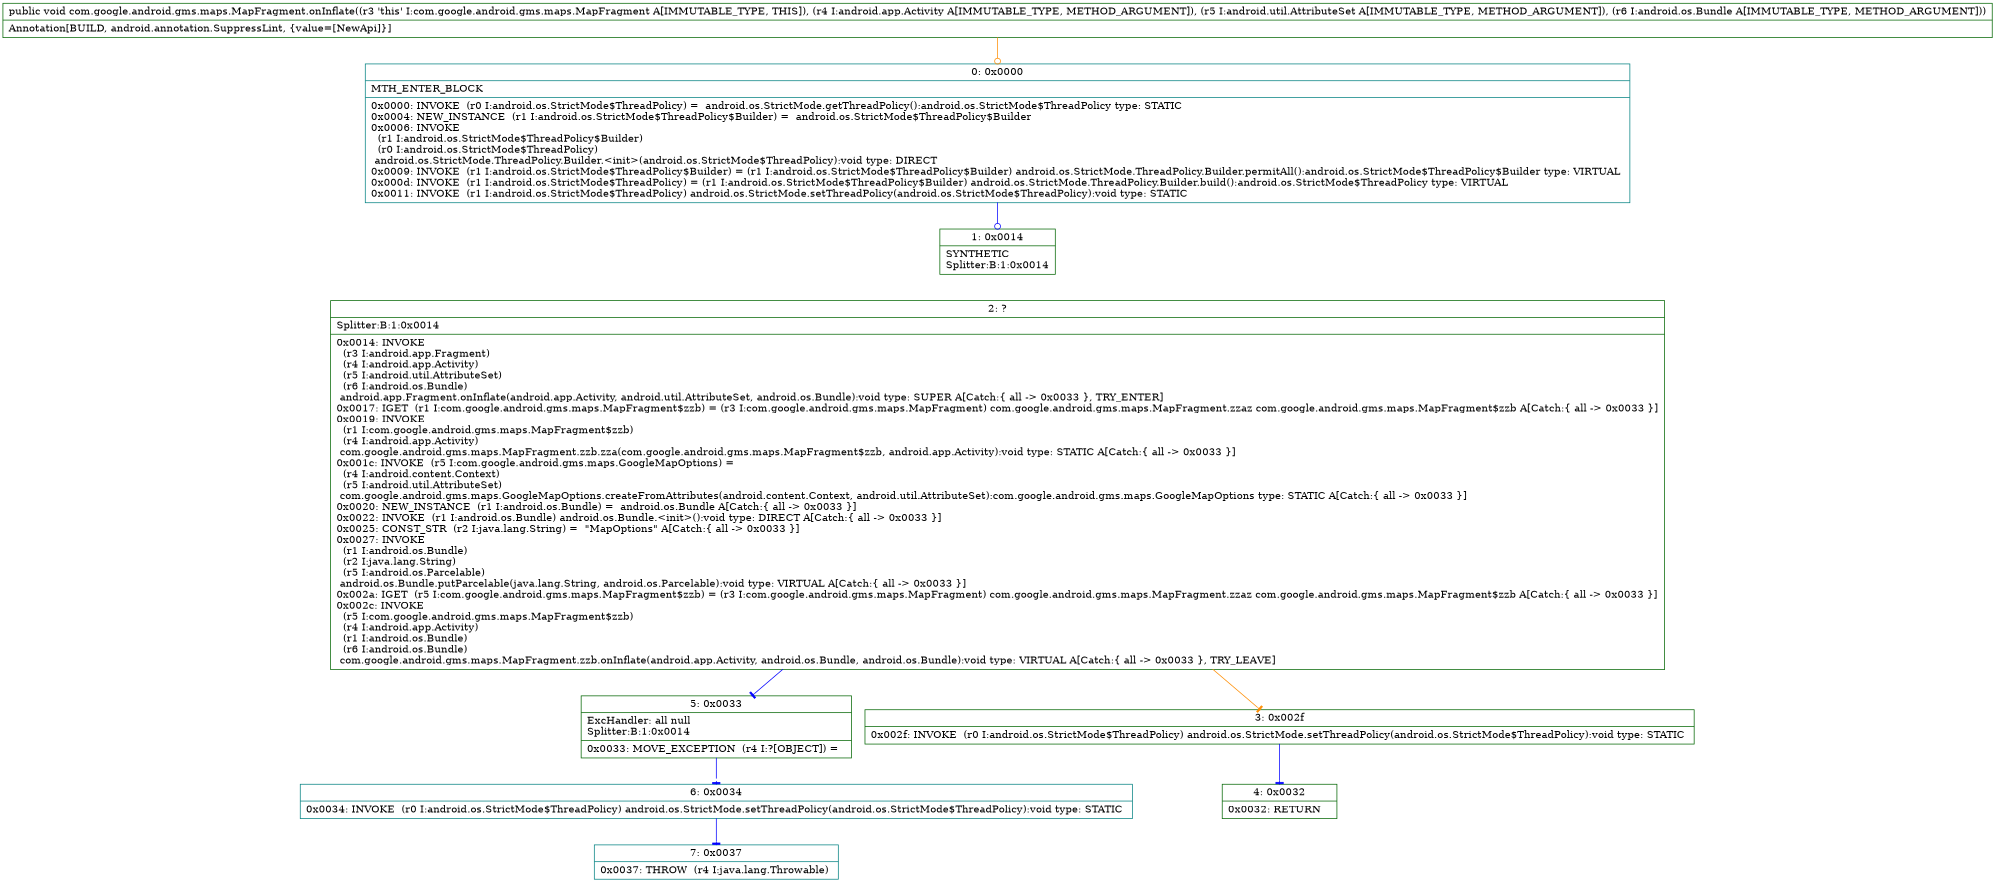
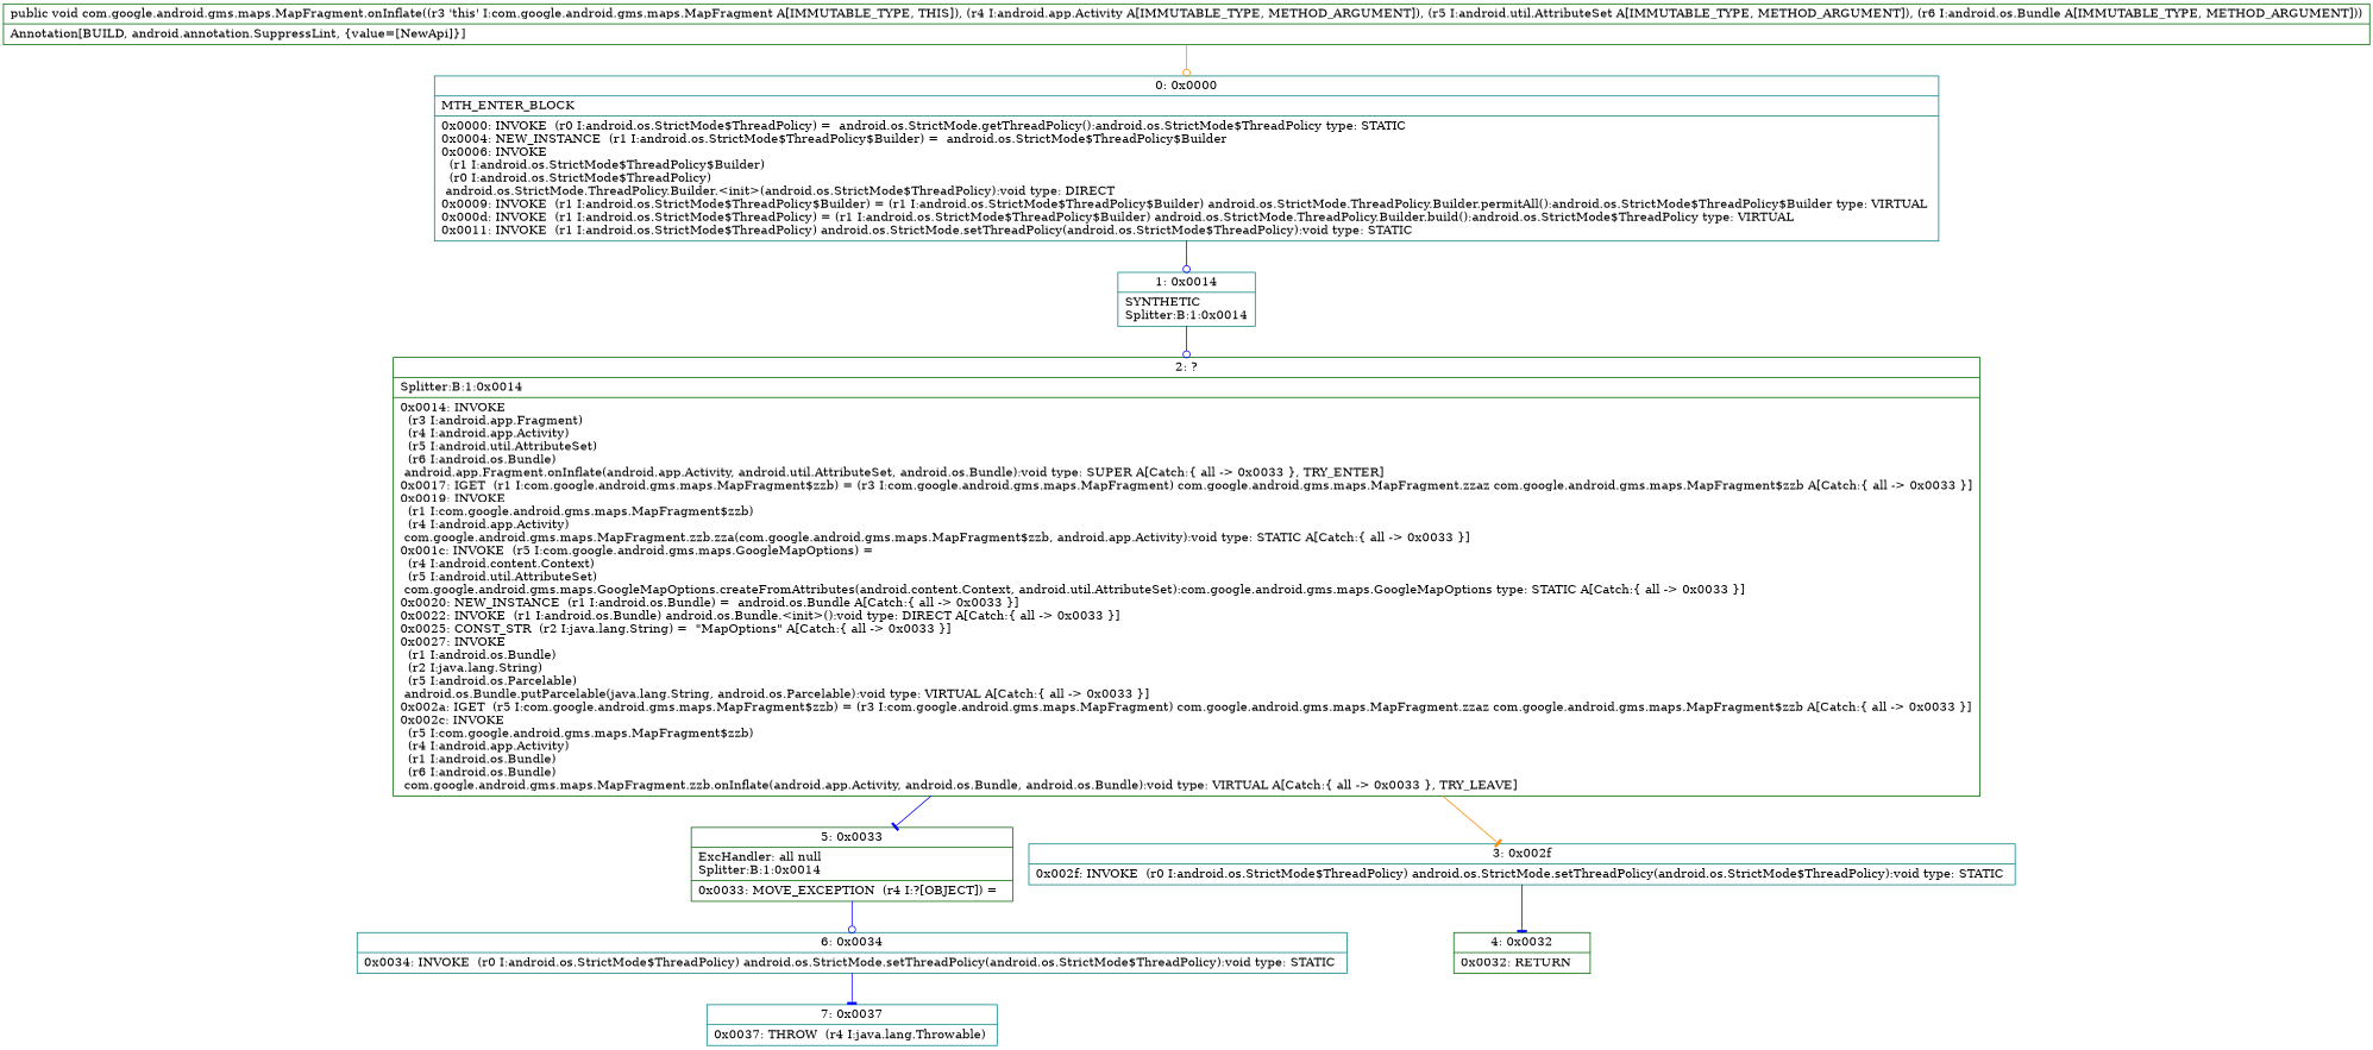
  digraph {
    node [color=darkgreen shape=record]
    edge [arrowhead=odot color=blue]
    n1 [color=teal label="{0\:\ 0x0000|MTH_ENTER_BLOCK\l|0x0000: INVOKE  (r0 I:android.os.StrictMode$ThreadPolicy) =  android.os.StrictMode.getThreadPolicy():android.os.StrictMode$ThreadPolicy type: STATIC \l0x0004: NEW_INSTANCE  (r1 I:android.os.StrictMode$ThreadPolicy$Builder) =  android.os.StrictMode$ThreadPolicy$Builder \l0x0006: INVOKE  \l  (r1 I:android.os.StrictMode$ThreadPolicy$Builder)\l  (r0 I:android.os.StrictMode$ThreadPolicy)\l android.os.StrictMode.ThreadPolicy.Builder.\<init\>(android.os.StrictMode$ThreadPolicy):void type: DIRECT \l0x0009: INVOKE  (r1 I:android.os.StrictMode$ThreadPolicy$Builder) = (r1 I:android.os.StrictMode$ThreadPolicy$Builder) android.os.StrictMode.ThreadPolicy.Builder.permitAll():android.os.StrictMode$ThreadPolicy$Builder type: VIRTUAL \l0x000d: INVOKE  (r1 I:android.os.StrictMode$ThreadPolicy) = (r1 I:android.os.StrictMode$ThreadPolicy$Builder) android.os.StrictMode.ThreadPolicy.Builder.build():android.os.StrictMode$ThreadPolicy type: VIRTUAL \l0x0011: INVOKE  (r1 I:android.os.StrictMode$ThreadPolicy) android.os.StrictMode.setThreadPolicy(android.os.StrictMode$ThreadPolicy):void type: STATIC \l}"]
-   n2 [label="{1\:\ 0x0014|SYNTHETIC\lSplitter:B:1:0x0014\l}"]
+   n2 [color=teal label="{1\:\ 0x0014|SYNTHETIC\lSplitter:B:1:0x0014\l}"]
    n3 [label="{2\:\ ?|Splitter:B:1:0x0014\l|0x0014: INVOKE  \l  (r3 I:android.app.Fragment)\l  (r4 I:android.app.Activity)\l  (r5 I:android.util.AttributeSet)\l  (r6 I:android.os.Bundle)\l android.app.Fragment.onInflate(android.app.Activity, android.util.AttributeSet, android.os.Bundle):void type: SUPER A[Catch:\{ all \-\> 0x0033 \}, TRY_ENTER]\l0x0017: IGET  (r1 I:com.google.android.gms.maps.MapFragment$zzb) = (r3 I:com.google.android.gms.maps.MapFragment) com.google.android.gms.maps.MapFragment.zzaz com.google.android.gms.maps.MapFragment$zzb A[Catch:\{ all \-\> 0x0033 \}]\l0x0019: INVOKE  \l  (r1 I:com.google.android.gms.maps.MapFragment$zzb)\l  (r4 I:android.app.Activity)\l com.google.android.gms.maps.MapFragment.zzb.zza(com.google.android.gms.maps.MapFragment$zzb, android.app.Activity):void type: STATIC A[Catch:\{ all \-\> 0x0033 \}]\l0x001c: INVOKE  (r5 I:com.google.android.gms.maps.GoogleMapOptions) = \l  (r4 I:android.content.Context)\l  (r5 I:android.util.AttributeSet)\l com.google.android.gms.maps.GoogleMapOptions.createFromAttributes(android.content.Context, android.util.AttributeSet):com.google.android.gms.maps.GoogleMapOptions type: STATIC A[Catch:\{ all \-\> 0x0033 \}]\l0x0020: NEW_INSTANCE  (r1 I:android.os.Bundle) =  android.os.Bundle A[Catch:\{ all \-\> 0x0033 \}]\l0x0022: INVOKE  (r1 I:android.os.Bundle) android.os.Bundle.\<init\>():void type: DIRECT A[Catch:\{ all \-\> 0x0033 \}]\l0x0025: CONST_STR  (r2 I:java.lang.String) =  \"MapOptions\" A[Catch:\{ all \-\> 0x0033 \}]\l0x0027: INVOKE  \l  (r1 I:android.os.Bundle)\l  (r2 I:java.lang.String)\l  (r5 I:android.os.Parcelable)\l android.os.Bundle.putParcelable(java.lang.String, android.os.Parcelable):void type: VIRTUAL A[Catch:\{ all \-\> 0x0033 \}]\l0x002a: IGET  (r5 I:com.google.android.gms.maps.MapFragment$zzb) = (r3 I:com.google.android.gms.maps.MapFragment) com.google.android.gms.maps.MapFragment.zzaz com.google.android.gms.maps.MapFragment$zzb A[Catch:\{ all \-\> 0x0033 \}]\l0x002c: INVOKE  \l  (r5 I:com.google.android.gms.maps.MapFragment$zzb)\l  (r4 I:android.app.Activity)\l  (r1 I:android.os.Bundle)\l  (r6 I:android.os.Bundle)\l com.google.android.gms.maps.MapFragment.zzb.onInflate(android.app.Activity, android.os.Bundle, android.os.Bundle):void type: VIRTUAL A[Catch:\{ all \-\> 0x0033 \}, TRY_LEAVE]\l}"]
    n4 [label="{5\:\ 0x0033|ExcHandler: all null\lSplitter:B:1:0x0014\l|0x0033: MOVE_EXCEPTION  (r4 I:?[OBJECT]) =  \l}"]
-   n5 [label="{3\:\ 0x002f|0x002f: INVOKE  (r0 I:android.os.StrictMode$ThreadPolicy) android.os.StrictMode.setThreadPolicy(android.os.StrictMode$ThreadPolicy):void type: STATIC \l}"]
+   n5 [color=teal label="{3\:\ 0x002f|0x002f: INVOKE  (r0 I:android.os.StrictMode$ThreadPolicy) android.os.StrictMode.setThreadPolicy(android.os.StrictMode$ThreadPolicy):void type: STATIC \l}"]
    n6 [color=teal label="{6\:\ 0x0034|0x0034: INVOKE  (r0 I:android.os.StrictMode$ThreadPolicy) android.os.StrictMode.setThreadPolicy(android.os.StrictMode$ThreadPolicy):void type: STATIC \l}"]
    n7 [label="{4\:\ 0x0032|0x0032: RETURN   \l}"]
    n8 [color=teal label="{7\:\ 0x0037|0x0037: THROW  (r4 I:java.lang.Throwable) \l}"]
    n9 [label="{public void com.google.android.gms.maps.MapFragment.onInflate((r3 'this' I:com.google.android.gms.maps.MapFragment A[IMMUTABLE_TYPE, THIS]), (r4 I:android.app.Activity A[IMMUTABLE_TYPE, METHOD_ARGUMENT]), (r5 I:android.util.AttributeSet A[IMMUTABLE_TYPE, METHOD_ARGUMENT]), (r6 I:android.os.Bundle A[IMMUTABLE_TYPE, METHOD_ARGUMENT]))  | Annotation[BUILD, android.annotation.SuppressLint, \{value=[NewApi]\}]\l}"]
    n1 -> n2
+   n2 -> n3
    n3 -> n4 [arrowhead=tee]
    n3 -> n5 [arrowhead=tee color=darkorange]
-   n4 -> n6 [arrowhead=tee]
+   n4 -> n6
    n5 -> n7 [arrowhead=tee]
    n6 -> n8 [arrowhead=tee]
    n9 -> n1 [color=darkorange]
  }
